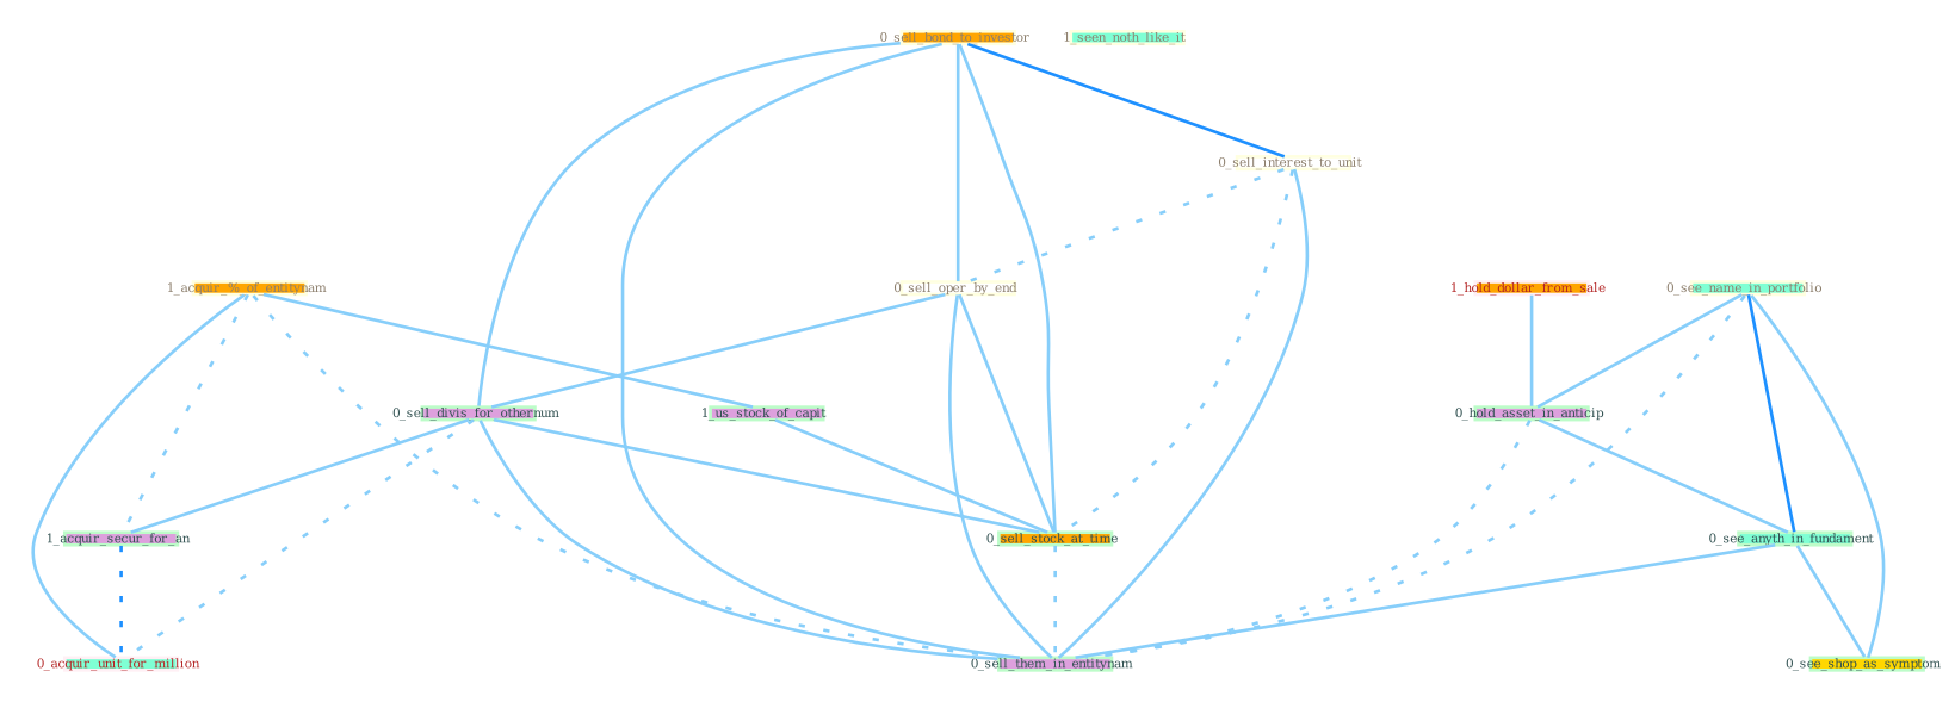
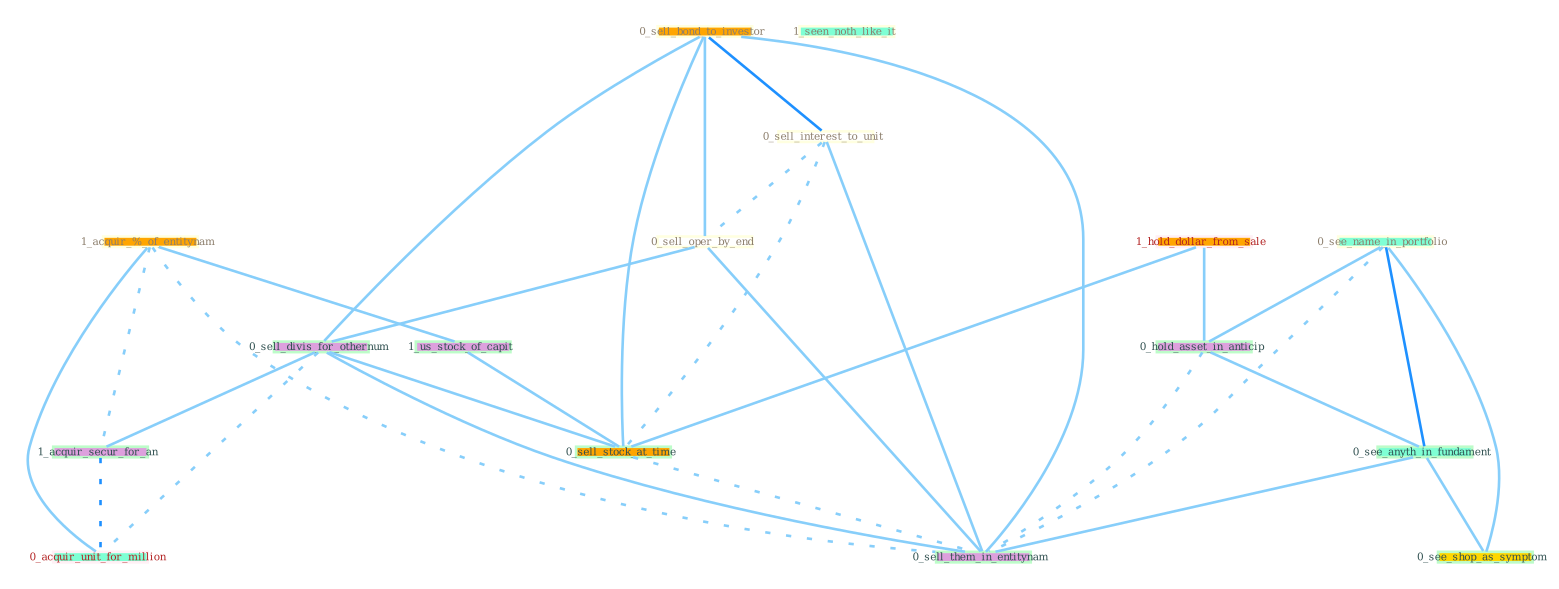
  graph {
    node [color="#BDFCC9" fillcolor=plum fixedsize=true fontcolor="#2f4f4f" fontsize=4 shape=polygon style=filled]
    edge [color="#87cefa" style=solid w=1]
    "1_acquir_%_of_entitynam " [color="#ffffe0" fillcolor=orange fontcolor="#8b7d6b" height=.06 width=.5]
    "0_sell_bond_to_investor " [color="#ffffe0" fillcolor=orange fontcolor="#8b7d6b" height=.06 width=.5]
    "0_sell_interest_to_unit " [color="#ffffe0" fillcolor=white fontcolor="#8b7d6b" height=.06 width=.5]
    "1_seen_noth_like_it " [color="#ffffe0" fillcolor=aquamarine fontcolor="#8b7d6b" height=.06 width=.5]
    "0_sell_oper_by_end " [color="#ffffe0" fillcolor=white fontcolor="#8b7d6b" height=.06 width=.5]
    "0_see_name_in_portfolio " [color="#ffffe0" fillcolor=aquamarine fontcolor="#8b7d6b" height=.06 width=.5]
    "1_hold_dollar_from_sale " [color="#fff0f5" fillcolor=orange fontcolor="#b22222" height=.06 width=.5]
    "0_acquir_unit_for_million " [color="#fff0f5" fillcolor=aquamarine fontcolor="#b22222" height=.06 width=.5]
    "1_acquir_secur_for_an " [height=.06 width=.5]
    "1_us_stock_of_capit " [height=.06 width=.5]
    "0_sell_them_in_entitynam " [height=.06 width=.5]
    "0_sell_divis_for_othernum " [height=.06 width=.5]
    "0_sell_stock_at_time " [fillcolor=orange height=.06 width=.5]
    "0_hold_asset_in_anticip " [height=.06 width=.5]
    "0_see_anyth_in_fundament " [fillcolor=aquamarine height=.06 width=.5]
    "0_see_shop_as_symptom " [fillcolor=gold height=.06 width=.5]
    subgraph sub_1 {
      "1_acquir_%_of_entitynam "
      "0_sell_bond_to_investor "
      "0_sell_interest_to_unit "
      "1_seen_noth_like_it "
      "0_sell_oper_by_end "
      "0_see_name_in_portfolio "
    }
    subgraph sub_2 {
      "1_hold_dollar_from_sale "
      "0_acquir_unit_for_million "
    }
    "1_acquir_%_of_entitynam " -- "0_acquir_unit_for_million "
    "1_acquir_%_of_entitynam " -- "1_acquir_secur_for_an " [style=dotted]
    "1_acquir_%_of_entitynam " -- "1_us_stock_of_capit "
    "1_acquir_%_of_entitynam " -- "0_sell_them_in_entitynam " [style=dotted]
    "0_sell_bond_to_investor " -- "0_sell_interest_to_unit " [color="#1e90ff" w=2]
    "0_sell_bond_to_investor " -- "0_sell_oper_by_end "
    "0_sell_bond_to_investor " -- "0_sell_them_in_entitynam "
    "0_sell_bond_to_investor " -- "0_sell_divis_for_othernum "
    "0_sell_bond_to_investor " -- "0_sell_stock_at_time "
    "0_sell_interest_to_unit " -- "0_sell_oper_by_end " [style=dotted]
    "0_sell_interest_to_unit " -- "0_sell_them_in_entitynam "
    "0_sell_interest_to_unit " -- "0_sell_stock_at_time " [style=dotted]
    "0_sell_oper_by_end " -- "0_sell_them_in_entitynam "
    "0_sell_oper_by_end " -- "0_sell_divis_for_othernum "
-   "0_sell_oper_by_end " -- "0_sell_stock_at_time "
+   "1_hold_dollar_from_sale " -- "0_sell_stock_at_time "
    "0_see_name_in_portfolio " -- "0_sell_them_in_entitynam " [style=dotted]
    "0_see_name_in_portfolio " -- "0_hold_asset_in_anticip "
    "0_see_name_in_portfolio " -- "0_see_anyth_in_fundament " [color="#1e90ff" w=2]
    "0_see_name_in_portfolio " -- "0_see_shop_as_symptom "
    "1_hold_dollar_from_sale " -- "0_hold_asset_in_anticip "
    "1_acquir_secur_for_an " -- "0_acquir_unit_for_million " [color="#1e90ff" style=dotted w=2]
    "1_us_stock_of_capit " -- "0_sell_stock_at_time "
    "0_sell_divis_for_othernum " -- "0_acquir_unit_for_million " [style=dotted]
    "0_sell_divis_for_othernum " -- "1_acquir_secur_for_an "
    "0_sell_divis_for_othernum " -- "0_sell_them_in_entitynam "
    "0_sell_divis_for_othernum " -- "0_sell_stock_at_time "
    "0_sell_stock_at_time " -- "0_sell_them_in_entitynam " [style=dotted]
    "0_hold_asset_in_anticip " -- "0_sell_them_in_entitynam " [style=dotted]
    "0_hold_asset_in_anticip " -- "0_see_anyth_in_fundament "
    "0_see_anyth_in_fundament " -- "0_sell_them_in_entitynam "
    "0_see_anyth_in_fundament " -- "0_see_shop_as_symptom "
  }
